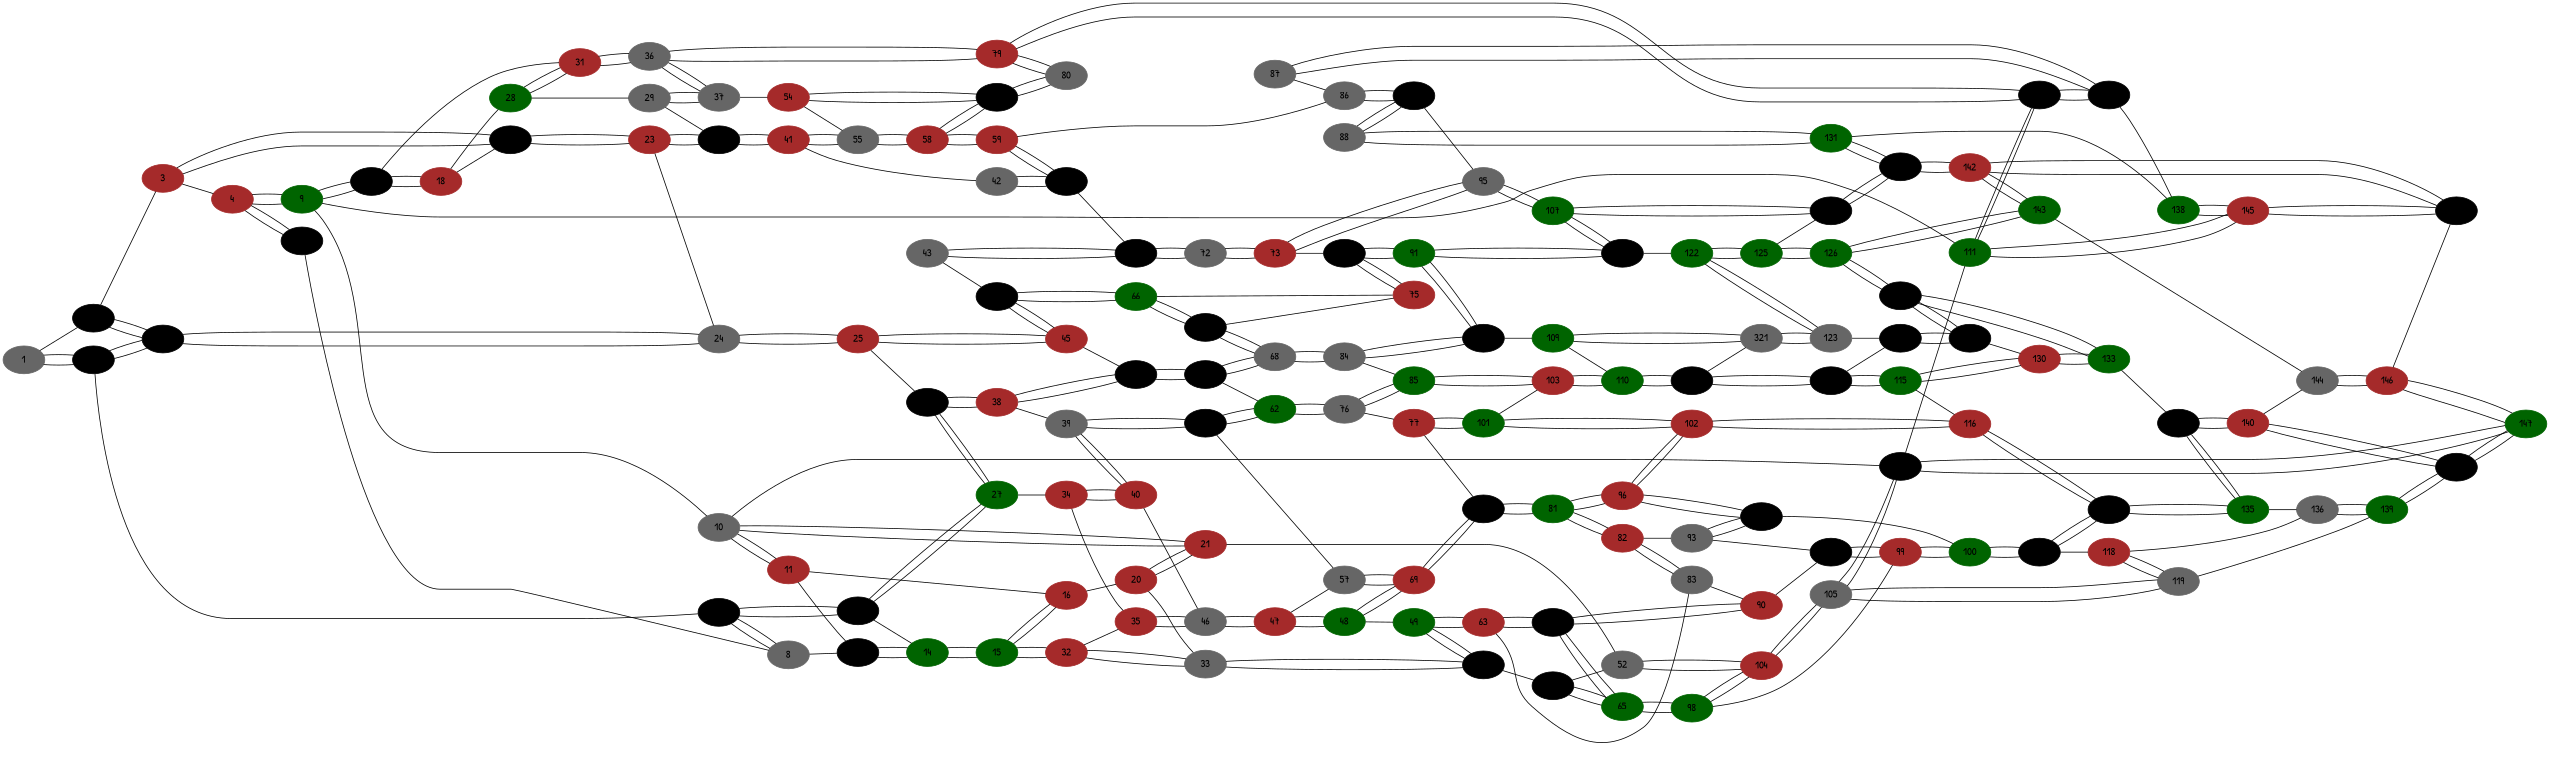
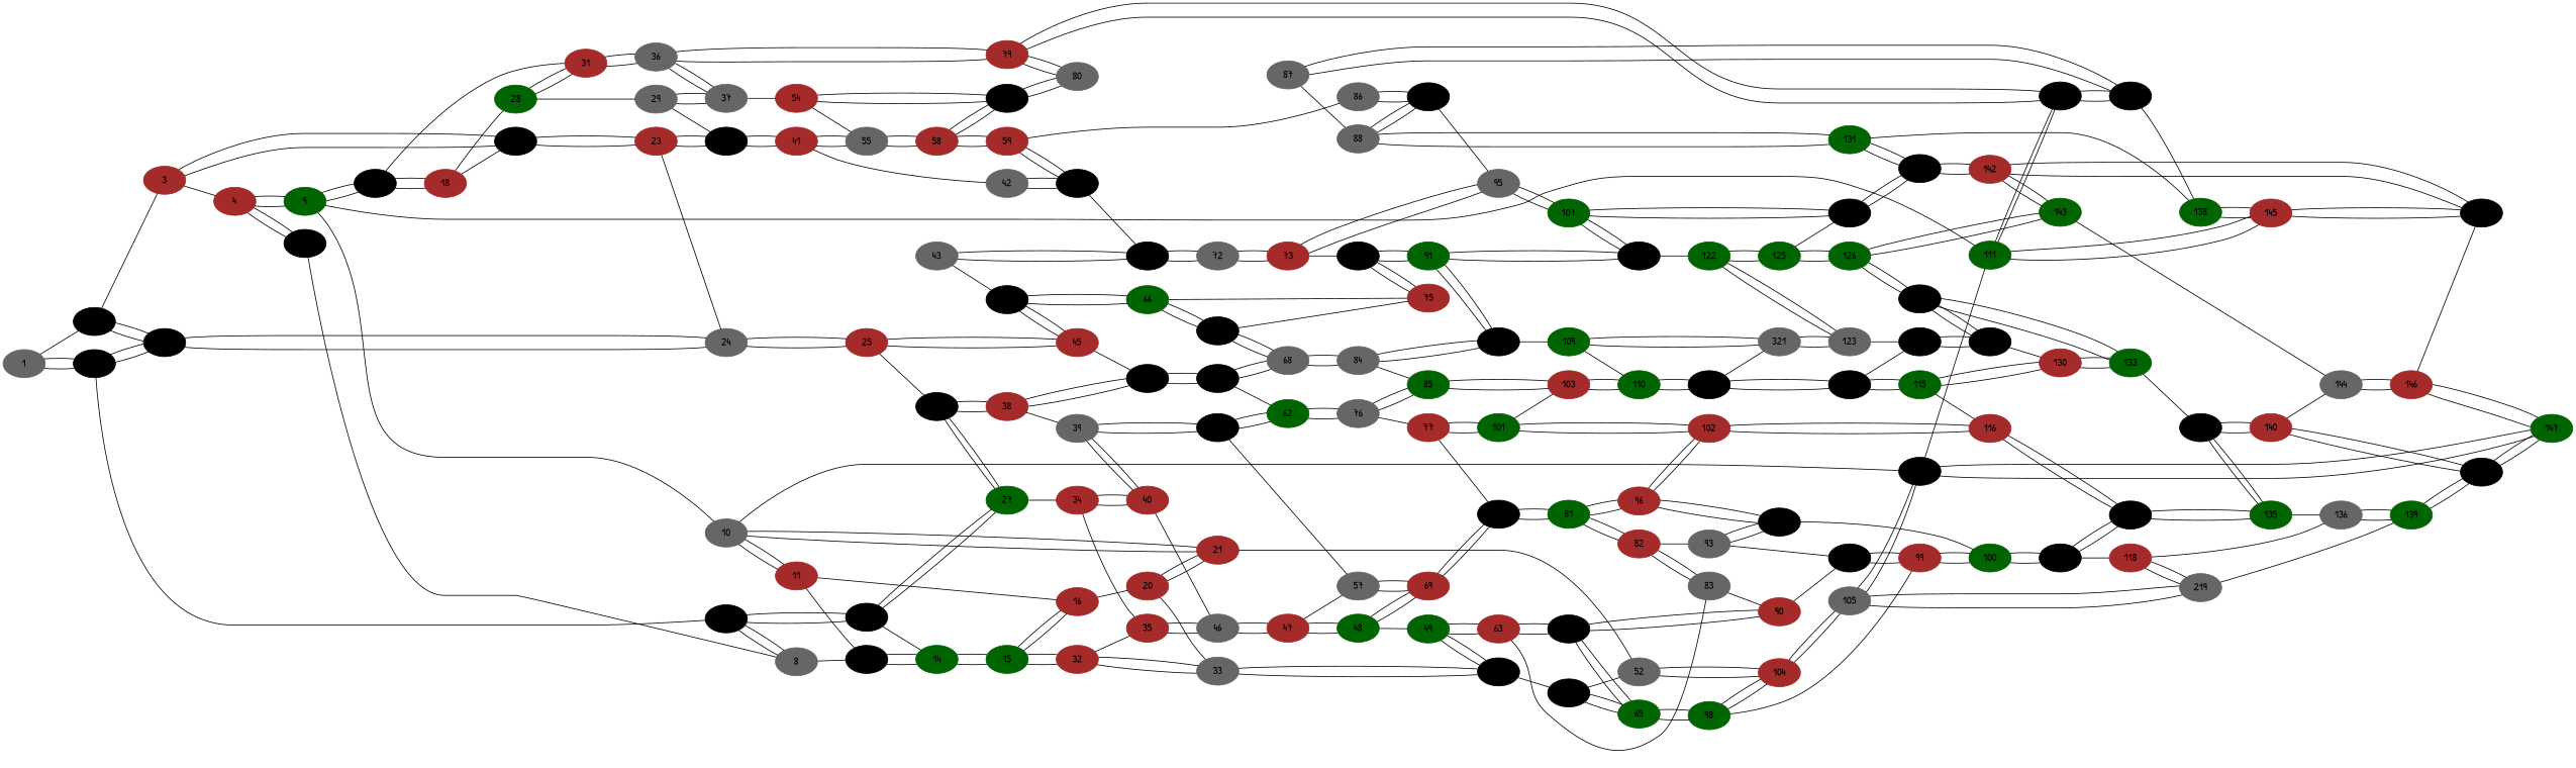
  graph {
    fontname="Patrick Hand"
    rankdir=LR
    node [color=black fontname="Patrick Hand" style=filled]
    edge [fontname="Patrick Hand"]
    1 [color=gray40]
    2
    6
    3 [color=brown]
    22
    7
    4 [color=brown]
    19
    24 [color=gray40]
    5
    9 [color=darkgreen]
    23 [color=brown]
    8 [color=gray40]
    10 [color=gray40]
    17
    111 [color=darkgreen]
    12
    13
    14 [color=darkgreen]
    27 [color=darkgreen]
    11 [color=brown]
    21 [color=brown]
    106
    18 [color=brown]
    31 [color=brown]
    112
    145 [color=brown]
    16 [color=brown]
    52 [color=gray40]
    147 [color=darkgreen]
    20 [color=brown]
    15 [color=darkgreen]
    34 [color=brown]
    32 [color=brown]
    33 [color=gray40]
    35 [color=brown]
    28 [color=darkgreen]
    36 [color=gray40]
    29 [color=gray40]
    30
    50
    104 [color=brown]
    25 [color=brown]
    41 [color=brown]
    26
    45 [color=brown]
    38 [color=brown]
    53
    39 [color=gray40]
    40 [color=brown]
    37 [color=gray40]
    54 [color=brown]
    42 [color=gray40]
    55 [color=gray40]
    79 [color=brown]
    46 [color=gray40]
    51
    47 [color=brown]
    80 [color=gray40]
    70
    56
    61
    57 [color=gray40]
    62 [color=darkgreen]
    60
    58 [color=brown]
    43 [color=gray40]
    44
    71
    66 [color=darkgreen]
    72 [color=gray40]
    67
    75 [color=brown]
    48 [color=darkgreen]
    49 [color=darkgreen]
    69 [color=brown]
    63 [color=brown]
    78
    64
    83 [color=gray40]
    65 [color=darkgreen]
    98 [color=darkgreen]
    105 [color=gray40]
    68 [color=gray40]
    59 [color=brown]
    76 [color=gray40]
    86 [color=gray40]
    89
    84 [color=gray40]
    77 [color=brown]
    85 [color=darkgreen]
    90 [color=brown]
    94
    99 [color=brown]
    92
    81 [color=darkgreen]
    73 [color=brown]
    74
    95 [color=gray40]
    91 [color=darkgreen]
    107 [color=darkgreen]
    108
    101 [color=darkgreen]
    103 [color=brown]
    102 [color=brown]
    82 [color=brown]
    96 [color=brown]
    137
    87 [color=gray40]
    88 [color=gray40]
    93 [color=gray40]
    97
    109 [color=darkgreen]
    110 [color=darkgreen]
    131 [color=darkgreen]
    138 [color=darkgreen]
    132
    122 [color=darkgreen]
    n119 [color=gray40 label=321]
    100 [color=darkgreen]
    129
    116 [color=brown]
    117
    120
    118 [color=brown]
    113
-   119 [color=gray40]
+   119 [color=gray40 label=219]
    139 [color=darkgreen]
    123 [color=gray40]
    125 [color=darkgreen]
    114
    148
    115 [color=darkgreen]
    124
    130 [color=brown]
    128
    133 [color=darkgreen]
    135 [color=darkgreen]
    136 [color=gray40]
    141
    126 [color=darkgreen]
    127
    143 [color=darkgreen]
    144 [color=gray40]
    134
    142 [color=brown]
    140 [color=brown]
    146 [color=brown]
    1 -- 2
    1 -- 6
    1 -- 6
    2 -- 3
    2 -- 22
    2 -- 22
    6 -- 22
    6 -- 22
    6 -- 7
    3 -- 4
    3 -- 19
    3 -- 19
    22 -- 24
    22 -- 24
    7 -- 8
    7 -- 8
    7 -- 13
    7 -- 13
    4 -- 5
    4 -- 5
    4 -- 9
    4 -- 9
    19 -- 23
    19 -- 23
    24 -- 25
    24 -- 25
    5 -- 8
    9 -- 10
    9 -- 17
    9 -- 17
    9 -- 111
    23 -- 24
    23 -- 30
    23 -- 30
    8 -- 12
    10 -- 11
    10 -- 11
    10 -- 21
    10 -- 21
    10 -- 106
    17 -- 18
    17 -- 18
    17 -- 31
    111 -- 112
    111 -- 112
    111 -- 145
    111 -- 145
    12 -- 14
    12 -- 14
    13 -- 14
    13 -- 27
    13 -- 27
    14 -- 15
    14 -- 15
    27 -- 34
    11 -- 12
    11 -- 16
    21 -- 52
    106 -- 111
    106 -- 147
    106 -- 147
    18 -- 19
    18 -- 28
    31 -- 36
    31 -- 36
    112 -- 137
    112 -- 137
    145 -- 148
    145 -- 148
    16 -- 20
    52 -- 104
    52 -- 104
    20 -- 21
    20 -- 21
    20 -- 33
    15 -- 16
    15 -- 16
    15 -- 32
    15 -- 32
    34 -- 35
    34 -- 40
    34 -- 40
    32 -- 33
    32 -- 33
    32 -- 35
    33 -- 50
    33 -- 50
    35 -- 46
    35 -- 46
    28 -- 31
    28 -- 31
    28 -- 29
    36 -- 37
    36 -- 37
    36 -- 79
    36 -- 79
    29 -- 30
    29 -- 37
    29 -- 37
    30 -- 41
    30 -- 41
    50 -- 51
    104 -- 105
    104 -- 105
    25 -- 26
    25 -- 45
    25 -- 45
    41 -- 42
    41 -- 55
    41 -- 55
    26 -- 27
    26 -- 27
    26 -- 38
    26 -- 38
    45 -- 53
    38 -- 53
    38 -- 53
    38 -- 39
    53 -- 61
    53 -- 61
    39 -- 40
    39 -- 40
    39 -- 56
    39 -- 56
    40 -- 46
    37 -- 54
    54 -- 55
    54 -- 70
    54 -- 70
    42 -- 60
    42 -- 60
    55 -- 58
    55 -- 58
    79 -- 112
    79 -- 112
    79 -- 80
    79 -- 80
    46 -- 47
    46 -- 47
    51 -- 52
    51 -- 65
    51 -- 65
    47 -- 57
    47 -- 48
    47 -- 48
    70 -- 80
    70 -- 80
    56 -- 57
    56 -- 62
    56 -- 62
    61 -- 62
    61 -- 68
    61 -- 68
    57 -- 69
    57 -- 69
    62 -- 76
    62 -- 76
    60 -- 71
    58 -- 70
    58 -- 70
    58 -- 59
    58 -- 59
    43 -- 44
    43 -- 71
    43 -- 71
    44 -- 45
    44 -- 45
    44 -- 66
    44 -- 66
    71 -- 72
    71 -- 72
    66 -- 67
    66 -- 67
    66 -- 75
    72 -- 73
    72 -- 73
    67 -- 75
    67 -- 68
    67 -- 68
    48 -- 49
    48 -- 69
    48 -- 69
    49 -- 50
    49 -- 50
    49 -- 63
    49 -- 63
    69 -- 78
    69 -- 78
    63 -- 64
    63 -- 64
    63 -- 83
    78 -- 81
    78 -- 81
    64 -- 65
    64 -- 65
    64 -- 90
    64 -- 90
    83 -- 90
    65 -- 98
    65 -- 98
    98 -- 104
    98 -- 104
    98 -- 99
    105 -- 106
    105 -- 106
    105 -- 119
    105 -- 119
    68 -- 84
    68 -- 84
    59 -- 60
    59 -- 60
    59 -- 86
    76 -- 77
    76 -- 85
    76 -- 85
    86 -- 89
    86 -- 89
    89 -- 95
    84 -- 85
    84 -- 92
    84 -- 92
    77 -- 78
    77 -- 101
    77 -- 101
    85 -- 103
    85 -- 103
    90 -- 94
    94 -- 99
    94 -- 99
    99 -- 100
    99 -- 100
    92 -- 109
    81 -- 82
    81 -- 82
    81 -- 96
    81 -- 96
    73 -- 74
    73 -- 95
    73 -- 95
    74 -- 75
    74 -- 75
    74 -- 91
    74 -- 91
    95 -- 107
    95 -- 107
    91 -- 92
    91 -- 92
    91 -- 108
    91 -- 108
    107 -- 108
    107 -- 108
    107 -- 129
    107 -- 129
    108 -- 122
    101 -- 103
    101 -- 102
    101 -- 102
    103 -- 110
    103 -- 110
    102 -- 116
    102 -- 116
    82 -- 83
    82 -- 83
    82 -- 93
    96 -- 102
    96 -- 102
    96 -- 97
    96 -- 97
    137 -- 138
    87 -- 137
    87 -- 137
-   87 -- 86
+   87 -- 88
    88 -- 89
    88 -- 89
    88 -- 131
    88 -- 131
    93 -- 94
    93 -- 97
    93 -- 97
    97 -- 100
    109 -- 110
    109 -- n119
    109 -- n119
    110 -- 113
    110 -- 113
    131 -- 138
    131 -- 132
    131 -- 132
    138 -- 145
    138 -- 145
    132 -- 142
    132 -- 142
    122 -- 123
    122 -- 123
    122 -- 125
    122 -- 125
    n119 -- 123
    n119 -- 123
    100 -- 117
    100 -- 117
    129 -- 132
    129 -- 132
    116 -- 120
    116 -- 120
    117 -- 120
    117 -- 120
    117 -- 118
    120 -- 135
    120 -- 135
    118 -- 119
    118 -- 119
    118 -- 136
    113 -- n119
    113 -- 114
    113 -- 114
    119 -- 139
    139 -- 141
    139 -- 141
    123 -- 124
    125 -- 129
    125 -- 126
    125 -- 126
    114 -- 115
    114 -- 115
    114 -- 124
    115 -- 116
    115 -- 130
    115 -- 130
    124 -- 128
    124 -- 128
    130 -- 133
    130 -- 133
    128 -- 130
    133 -- 134
    135 -- 136
    136 -- 139
    136 -- 139
    141 -- 147
    141 -- 147
    126 -- 127
    126 -- 127
    126 -- 143
    126 -- 143
    127 -- 128
    127 -- 128
    127 -- 133
    127 -- 133
    143 -- 144
    144 -- 146
    144 -- 146
    134 -- 135
    134 -- 135
    134 -- 140
    134 -- 140
    142 -- 148
    142 -- 148
    142 -- 143
    142 -- 143
    140 -- 141
    140 -- 141
    140 -- 144
    146 -- 147
    146 -- 147
    146 -- 148
  }
